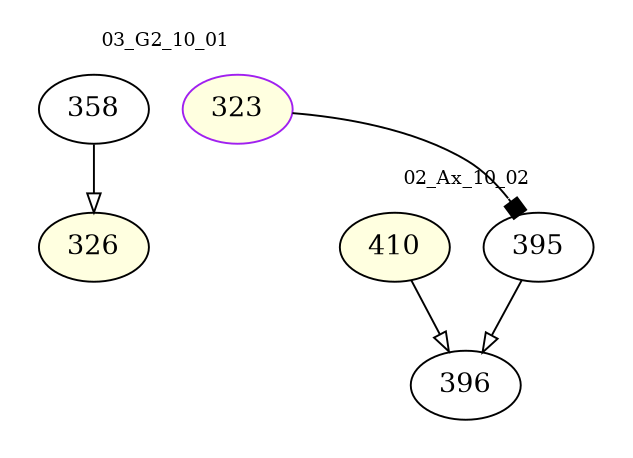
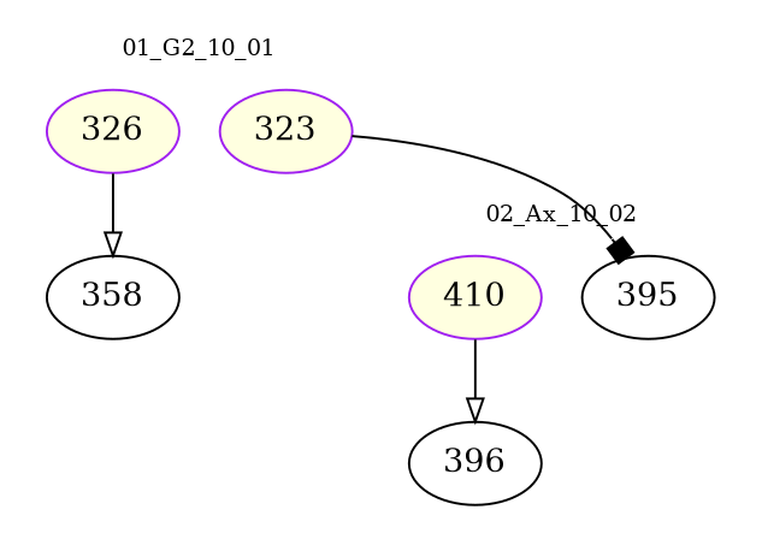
  digraph {
    node [color=black fillcolor=white style=filled]
    edge [arrowhead=onormal color=black]
    n1 [label=395]
    n2 [label=396]
-   n3 [fillcolor=lightyellow label=410]
+   n3 [color=purple fillcolor=lightyellow label=410]
    n4 [color=purple fillcolor=lightyellow label=323]
-   n5 [fillcolor=lightyellow label=326]
+   n5 [color=purple fillcolor=lightyellow label=326]
    n6 [label=358]
    subgraph cluster_1 {
      color=white
      fontsize=10
      label="02_Ax_10_02"
      n1
      n2
      n3
    }
    subgraph cluster_2 {
      color=white
      fontsize=10
-     label="03_G2_10_01"
+     label="01_G2_10_01"
      n4
      n5
      n6
    }
-   n1 -> n2
    n3 -> n2
    n4 -> n1 [arrowhead=box]
-   n6 -> n5
+   n5 -> n6
  }
